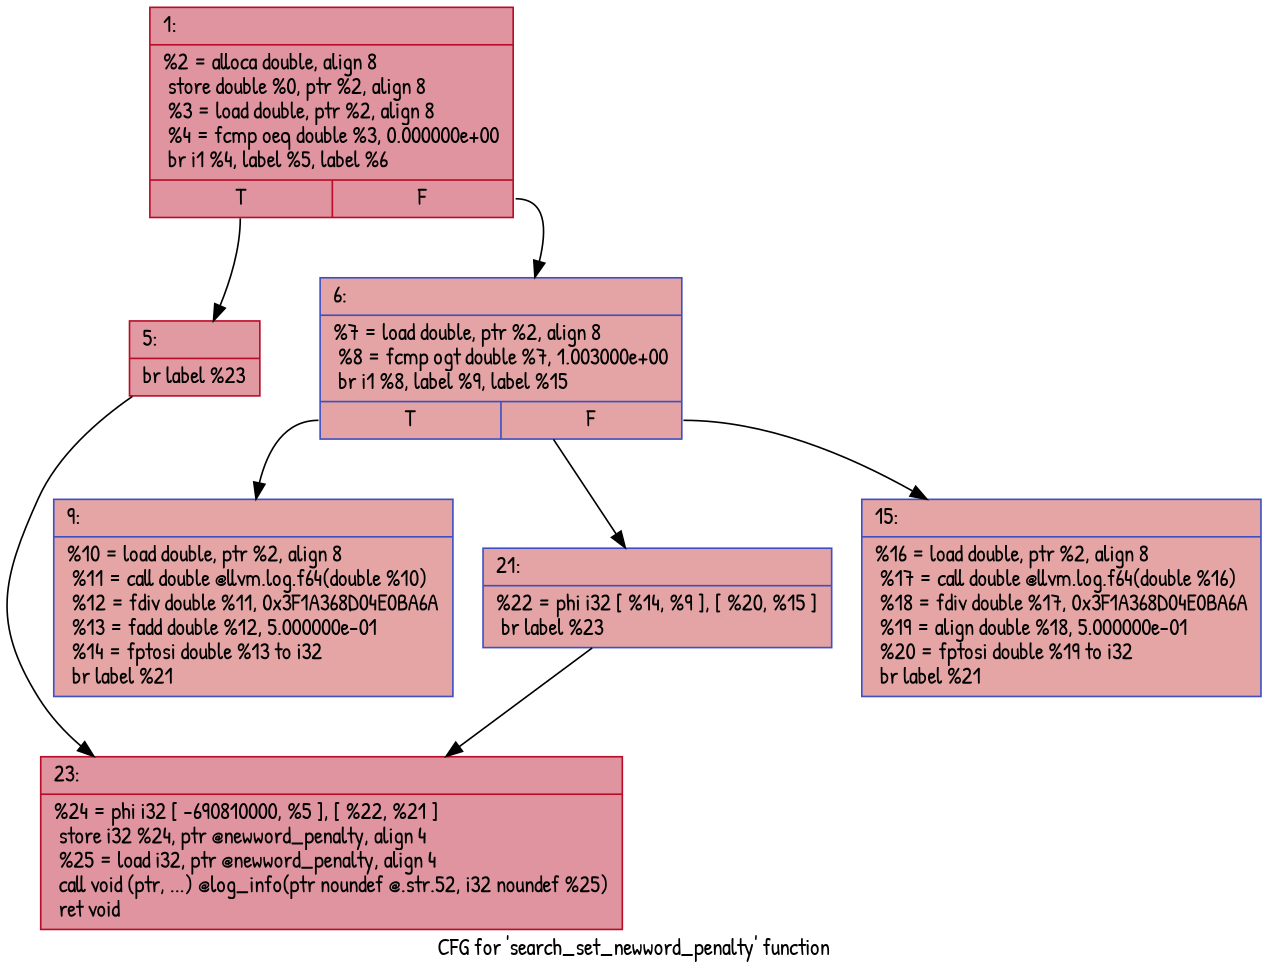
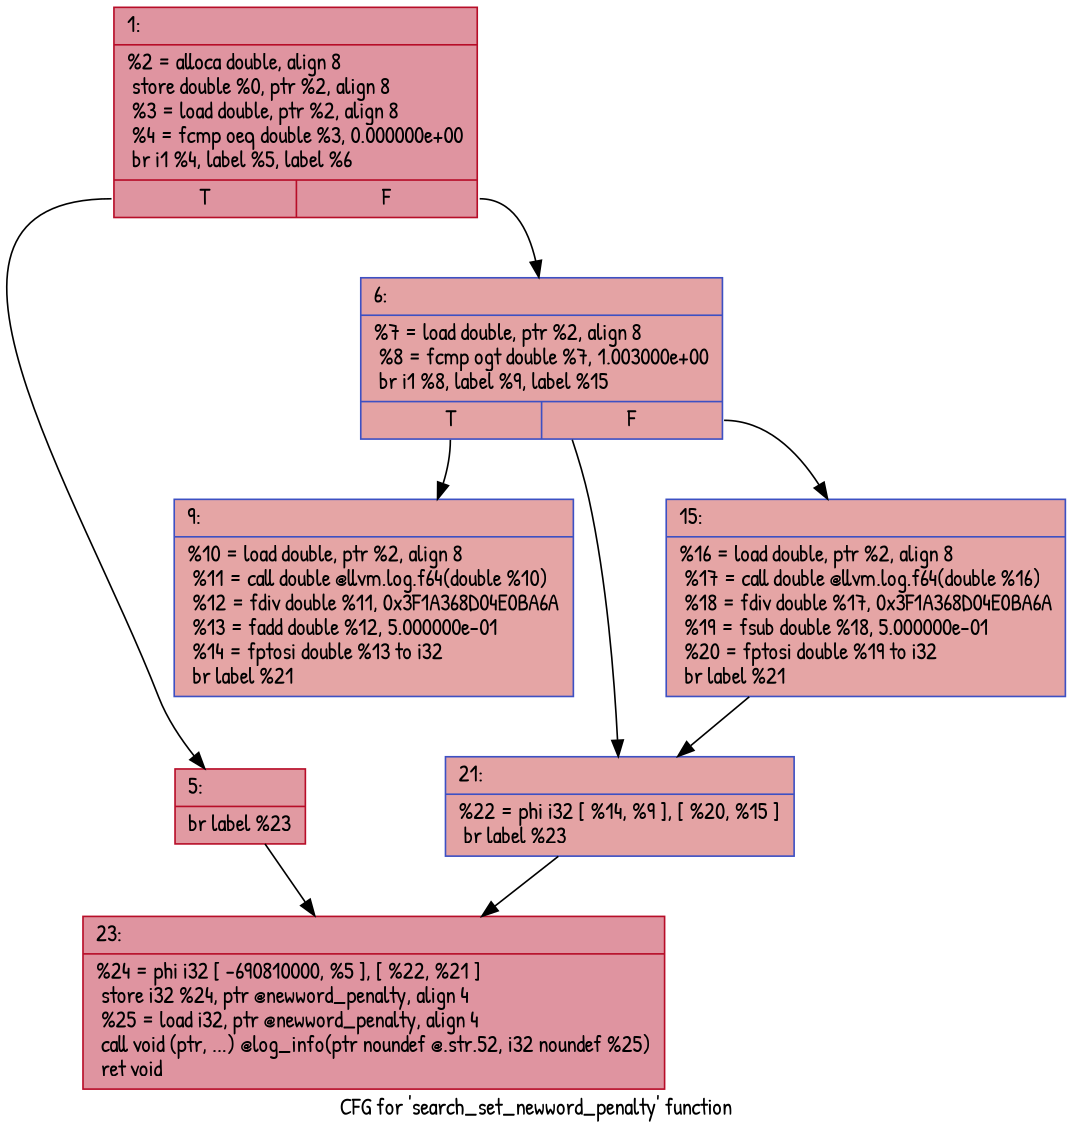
  digraph {
    fontname="Patrick Hand"
    label="CFG for 'search_set_newword_penalty' function"
    node [color="#3d50c3ff" fillcolor="#b70d2870" fontname="Patrick Hand" shape=record style=filled]
    edge [fontname="Patrick Hand"]
    n1 [color="#b70d28ff" label="{1:\l|  %2 = alloca double, align 8\l  store double %0, ptr %2, align 8\l  %3 = load double, ptr %2, align 8\l  %4 = fcmp oeq double %3, 0.000000e+00\l  br i1 %4, label %5, label %6\l|{<s0>T|<s1>F}}"]
    n2 [color="#b70d28ff" fillcolor="#bb1b2c70" label="{5:\l|  br label %23\l}"]
    n3 [fillcolor="#c32e3170" label="{6:\l|  %7 = load double, ptr %2, align 8\l  %8 = fcmp ogt double %7, 1.003000e+00\l  br i1 %8, label %9, label %15\l|{<s0>T|<s1>F}}"]
    n4 [color="#b70d28ff" label="{23:\l|  %24 = phi i32 [ -690810000, %5 ], [ %22, %21 ]\l  store i32 %24, ptr @newword_penalty, align 4\l  %25 = load i32, ptr @newword_penalty, align 4\l  call void (ptr, ...) @log_info(ptr noundef @.str.52, i32 noundef %25)\l  ret void\l}"]
    n5 [fillcolor="#c5333470" label="{9:\l|  %10 = load double, ptr %2, align 8\l  %11 = call double @llvm.log.f64(double %10)\l  %12 = fdiv double %11, 0x3F1A368D04E0BA6A\l  %13 = fadd double %12, 5.000000e-01\l  %14 = fptosi double %13 to i32\l  br label %21\l}"]
-   n6 [fillcolor="#c5333470" label="{15:\l|  %16 = load double, ptr %2, align 8\l  %17 = call double @llvm.log.f64(double %16)\l  %18 = fdiv double %17, 0x3F1A368D04E0BA6A\l  %19 = align double %18, 5.000000e-01\l  %20 = fptosi double %19 to i32\l  br label %21\l}"]
+   n6 [fillcolor="#c5333470" label="{15:\l|  %16 = load double, ptr %2, align 8\l  %17 = call double @llvm.log.f64(double %16)\l  %18 = fdiv double %17, 0x3F1A368D04E0BA6A\l  %19 = fsub double %18, 5.000000e-01\l  %20 = fptosi double %19 to i32\l  br label %21\l}"]
    n7 [fillcolor="#c32e3170" label="{21:\l|  %22 = phi i32 [ %14, %9 ], [ %20, %15 ]\l  br label %23\l}"]
    n1 -> n2 [tailport=s0]
    n1 -> n3 [tailport=s1]
    n2 -> n4
    n3 -> n5 [tailport=s0]
    n3 -> n6 [tailport=s1]
    n3 -> n7
+   n6 -> n7
    n7 -> n4
  }
